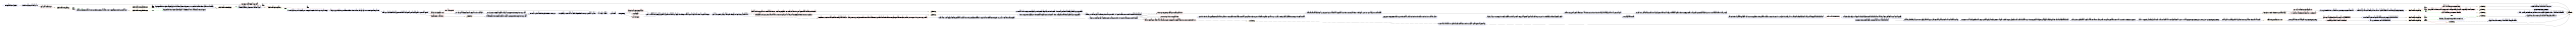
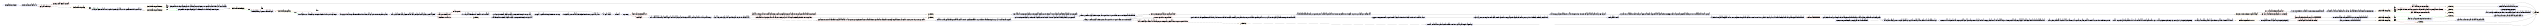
  digraph {
    rankdir=LR
    node [color=blue shape=box]
    "QuincyRank4Convo5 begins." [shape=""]
    n2 [label="ei, tenho uma pergunta séria pra vc"]
    n3 [color=red label="Opa, qual a treta de hoje?"]
    n4 [color=red label="Sem tempo, irmão [Encerrar Conversa]"]
    n5 [color=orange label="Check boolean QuincyDating" shape=""]
    "Chat ends." [color=orange shape=""]
    n7 [label="vc acha que a gente tem alma? eu sei, é profundo e poético pra caralho, eu sei… especialmente vindo do gostosão aqui"]
    n8 [color=orange label="Check boolean QuincyTransference2" shape=""]
    n9 [label="fiquei pensando nisso depois daquele papo da \"transferência\" e dos warframes já terem sido gente"]
    n10 [color=orange label="Check boolean LettieReligion3" shape=""]
    n11 [color=orange label="Check boolean QuincyTransference1" shape=""]
    n12 [label="fiquei pensando nisso depois daquele papo dos warframes já terem sido gente, e ver vc entrando e saindo deles n ajuda mto na situação"]
    n13 [label="a lê até fica falando q a gente é só \"fantasma\" agora"]
    n14 [color=orange label="Check boolean AmirCephalon2" shape=""]
    n15 [label="e o nerd ligado no 220v tá obcecado por um negócio de cérebro de vidro que vive pra sempre"]
    n16 [label="acho q é pq eu nunca tive que realmente refletir sobre isso antes, mas agr? agr isso é MUITO importante pra mim"]
    n17 [label="então, oq vc acha chefe? acha q a gente tem alma? acha q tem alguma coisa lá quando vc controla a gente?"]
    n18 [color=red label="Eu… acho que sim"]
    n19 [color=red label="Não, isso é só ciência do Void"]
    n20 [color=red label="Sinceramente… eu não sei, Q"]
    n21 [label="tá… legal… bacana…"]
    n22 [label="ok… mas qual a diferença entre a \"ciência do void\" e uma alma?"]
    n23 [color=orange label="+5 Chemistry" shape=""]
    n24 [label="puta merda"]
    n25 [label="eu n ligo se isso é ciência, religião ou magia. vc consegue existir FORA do seu corpo, cara"]
    n26 [label="n faz diferença se isso é ciência, religião ou magia. vc consegue existir FORA do seu corpo, cara"]
    n27 [label="PUTA MERDA"]
    n28 [label="em teoria, vc poderia existir PRA SEMPRE sem o seu corpo"]
    n29 [color=red label="Tá tendo uma crise existencial aí, é?"]
    n30 [color=red label="Você tá legal?"]
-   n31 [color=red label="Q, tá tudo bem?"]
    n32 [label="isso significa q vc tem uma alma, chefe, independente do nome q vc queira dar pra isso"]
    n33 [label="poxa… eu falava tanta merda pra minha tia pq ela me arrastava pra igreja todo domingo. eu falava q essa droga de lua e sol era só perda de tempo"]
    n34 [label="agora, acho q tenho q ligar pra ela e pedir desculpas, né? pelo visto, ela tinha razão"]
    n35 [color=red label="Pode chamar isso do que quiser, não muda o fato: eu sou meio que a prova viva de que a consciência pode existir sem um corpo físico"]
    n36 [color=red label="Calma lá, eu disse que \"não sei\" se essas almas existem, você tá se precipitando. Tem muita coisa sobre isso que a gente não faz ideia de como funciona"]
    n37 [color=red label="Sinceramente, eu continuo não acreditando nessa parada de alma, Q… acho que meu corpo simplesmente assume uma forma diferente, tipo matéria se transformando em energia temporariamente. Caso contrário, como é que eu volto pro meu corpo, então?"]
    n38 [color=orange label="+5 Chemistry" shape=""]
    n39 [color=orange label="+5 Chemistry" shape=""]
    n40 [label="seilá, talvez vc deva pegar matéria emprestada das coisas ao seu redor. quimicamente falando, o corpo humano é relativamente simples. ctz q vc já viu coisa bem mais complexa"]
    n41 [label="pois é. n consigo nem imaginar por onde começar a explicar como isso funciona… dever ser alguma merda de física quântica, tipo superposição"]
    n42 [label="é, tem razão. mas n consigo nem imaginar por onde começar a explicar como isso funciona… dever ser alguma merda de física quântica, tipo superposição"]
    n43 [label="e antes q vc venha me julgar, acredite se quiser, mas eu gosto de ler, viu? gosto de saber como o mundo funciona"]
    n44 [label="e antes q vc venha me julgar, acredite se quiser, mas eu gosto de ler, viu? gosto de saber como o mundo funciona asuhasuhasauhsa"]
    n45 [color=red label="Olha, eu tenho alguns \"tablets\" lá na Zariman que posso te emprestar. A ciência avançou um pouco no quesito de livros"]
    n46 [color=red label="Que outro tipo de livro você gosta de ler?"]
    n47 [color=red label="Ué? Por que tem gente que acha que você não gosta de ler?"]
    n48 [color=orange label="+10 Chemistry" shape=""]
    n49 [label="gosto de ler de tudo, mas especialmente coisa de áudio. quando eu tô em missão de observação sustentada, que é quando eu fico num posto de atirador esperando pelo alvo uns 2 ou 3 dias, eu tenho q ficar lá plantado esse tempo todo sem fazer nada"]
    n50 [label="asuahsuahsuahsuaha mais lesma q vc, impossível. pois é, a maioria das pessoas faz isso. dever ser meu jeitão de ser ou de digitar, só por isso o povo acha q eu n sei fazer nada"]
    n51 [label="é sério? ah, eu adoraria ver o quanto as coisas mudaram no seu futuro, seja lá o quão longe for da gente aqui"]
    n52 [label="CARA, É UM PUTA TÉDIO. então, eu gosto de sentar lá, colocar um fone de ouvido e ficar ouvindo uns livros narrados, sacou?"]
    n53 [label="e não é só cmg que as pessoas fazem isso n, a aoi sofre com isso tbm. todo mundo olha pra ela e acha q ela é burra q nem uma porta"]
    n54 [label="e aquilo, já q eu tô com tempo livre nessas ocasião, é melhor aproveitar o tempo pra aprender alguma coisa, então eu procuro por livros de finanças, estatística, ciências, física…"]
    n55 [label="se juntar nois 2, ela ainda sim é mais durona que a gente, e ela domina o campo de batalha. aquela mulher é um PERIGO. então, se as pessoas querem ficar achando q eu sou só um babaca fortão e burrão, que seja"]
    n56 [label="só essas parada divertida"]
    n57 [color=orange label="desse jeito, eu tenho o elemento surpresa na manga"]
    n58 [label="ah, lembrei de uma parada engraçada. uma vez, meus companheiros de esquadrão trocaram os nomes dos meus livros, e quando fui colocar pra ouvir, adivinha? matemática tinha virado putaria explícita asuhaushasuahsua"]
    n59 [color=red label="Eu… eu já te tratei desse jeito alguma vez?"]
    n60 [color=red label="Eu… se eu já te tratei desse jeito alguma vez… me desculpa"]
    n61 [color=red label="Minha nossa kkkkkkkkkkkkkkk"]
    n62 [label="rlx, se vc tivesse feito isso, vc saberia. eu n perco tempo com gente assim não"]
    n63 [label="porra chefe, mas nunca q eu ia esperar uma coisa daquele nível aushaushausha eu ri tão alto q achei q tinha ferrado com a minha posição"]
    n64 [label="eu até diria q a vida é curta demais pra isso, mas né… agora fica difícil usar essa desculpa AUSHAUSHAUSHA"]
    n65 [label="mas aí eu parei e falei: já que eu vô ter q ficar plantado aqui por 3 dias sem nada pra fazer, deixa eu dar uma olhada nisso aqui"]
    n66 [label="no começo eu nem prestei atenção, n consegua parar de rir asuahsuahsausha"]
    n67 [color=orange label="Check boolean QuincyDating" shape=""]
    n68 [label="no começo eu n tava me aguentando não, sempre q tinha alguma parte mais quente eu ria igual um idiota. sempre q parecia normal, vinha umas fala do tipo \"o homem precisava de alguém pra apagar a chama fogosa dele\" asuhaushaushauhaahusausha"]
    n69 [color=red label="Cara… ainda bem que você é meu namorado"]
    n70 [color=red label="Se eu passar dos limites, me dá um toque. Te dou total permissão pra me dar um pescotapa se isso acontecer"]
    n71 [color=red label="Cara… ainda bem que você é meu amigo"]
    n72 [label="é claro q eles n podiam falar as coisas na lata, né? nãoooooo, claro que não, tem q fazer poesia ali no meio do ato, com todos os eufemismos possíveis"]
    n73 [color=orange label="+10 Chemistry" shape=""]
    n74 [color=orange label="+5 Chemistry" shape=""]
    n75 [color=orange label="+10 Chemistry" shape=""]
    n76 [label="mas aí… eu percebi q já tinham passado umas 7 horas e eu ainda tava ouvindo aquela merda. e o pior… eu tava GOSTANDO DA HISTÓRIA. tipo, COMO ASSIM?! AUSHAUHSAUHSAUHUHA"]
    n77 [label="ah bb, vc tinha q me deixar sem jeito assim, é? meu coração n aguenta n. mas é… ainda bem asuahsuahsa"]
    n78 [label="AUSHAUSHAUSHAUA ANOTADO"]
    n79 [label="é chefe, ainda bem aushaushauhsa tamo junto"]
    n80 [label="eu tava igual um maníaco pulando as partes de sexo só pra saber o desenrolar da história"]
    n81 [color=orange label="Boolean QuincyRomance is now true." shape=""]
    n82 [label="meu esquadrão fez meu dia daquela vez AUSHAUHSAUHSAUHSA"]
    n83 [color=red label="Você ainda gosta de ler histórias de romance?"]
    n84 [color=red label="Tá no top das melhores histórias que eu já ouvi kkkkkkkkkkkkk"]
    n85 [label="claro q vc se interessou, né? aushauhsauhsauhsa"]
    n86 [label="eu n me divertia assim numa operação fazia muuuuuito tempo asuhaushaushauhsa"]
    n87 [color=orange label="Check boolean QuincyDating" shape=""]
    n88 [color=orange label="Check boolean QuincyDating" shape=""]
    n89 [label="além disso, pra que perder tempo lendo se eu tenho vc? ;)"]
    n90 [color=orange label="+10 Chemistry" shape=""]
    n91 [color=orange label="+10 Chemistry" shape=""]
    n92 [label="o papo tá bom, mas eu tenho q dar uma saída. valeu pelas risadas"]
    n93 [label="o papo tá bom, mas eu tenho q dar uma saída. valeu pelas risadas, bb"]
    "QuincyRank4Convo5 begins." -> n2
    n2 -> n3
    n2 -> n4
    n3 -> n5
    n4 -> "Chat ends."
    n5 -> n7 [color=green label=true]
    n5 -> n7 [color=brown label=false]
    n7 -> n8
    n8 -> n9 [color=green label=true]
    n9 -> n10
    n10 -> n13 [color=green label=true]
-   n4 -> n14 [color=brown label=false]
+   n10 -> n14 [color=brown label=false]
    n11 -> n9 [color=green label=true]
    n11 -> n12 [color=brown label=false]
    n12 -> n10
    n13 -> n14
    n14 -> n15 [color=green label=true]
    n14 -> n16 [color=brown label=false]
    n15 -> n16
    n16 -> n17
    n17 -> n18
    n17 -> n19
    n17 -> n20
    n18 -> n21
    n19 -> n22
    n20 -> n23
    n21 -> n24
    n22 -> n25
    n23 -> n26
    n24 -> n27
    n25 -> n28
    n26 -> n28
    n27 -> n29
    n27 -> n30
-   n27 -> n31
    n28 -> n32
    n29 -> n33
    n30 -> n33
-   n31 -> n33
    n32 -> n21
    n33 -> n34
    n34 -> n35
    n34 -> n36
    n34 -> n37
    n35 -> n38
    n36 -> n39
    n37 -> n40
    n38 -> n41
    n39 -> n42
    n40 -> n43
    n41 -> n44
    n42 -> n44
    n43 -> n45
    n43 -> n46
    n43 -> n47
    n44 -> n45
    n44 -> n46
    n44 -> n47
    n45 -> n48
    n46 -> n49
    n47 -> n50
    n48 -> n51
    n49 -> n52
    n50 -> n53
    n51 -> "Chat ends."
    n52 -> n54
    n53 -> n55
    n54 -> n56
    n55 -> n57
    n56 -> n58
    n57 -> n59
    n57 -> n60
    n58 -> n61
    n59 -> n62
    n60 -> n62
    n61 -> n63
    n62 -> n64
    n63 -> n65
    n64 -> n67
    n65 -> n68
    n66 -> n65
    n67 -> n69 [color=green label=true]
    n67 -> n70 [color=green label=true]
    n67 -> n70 [color=brown label=false]
    n67 -> n71 [color=brown label=false]
    n68 -> n72
    n69 -> n73
    n70 -> n74
    n71 -> n75
    n72 -> n76
    n73 -> n77
    n74 -> n78
    n75 -> n79
    n76 -> n80
    n77 -> "Chat ends."
    n78 -> "Chat ends."
    n79 -> "Chat ends."
    n80 -> n81
    n81 -> n82
    n82 -> n83
    n82 -> n84
    n83 -> n85
    n84 -> n86
    n85 -> n87
    n86 -> n88
    n87 -> n89 [color=green label=true]
    n87 -> n90 [color=brown label=false]
    n88 -> n90 [color=brown label=false]
    n88 -> n91 [color=green label=true]
    n89 -> n91
    n90 -> n92
    n91 -> n93
    n92 -> "Chat ends."
    n93 -> "Chat ends."
  }
